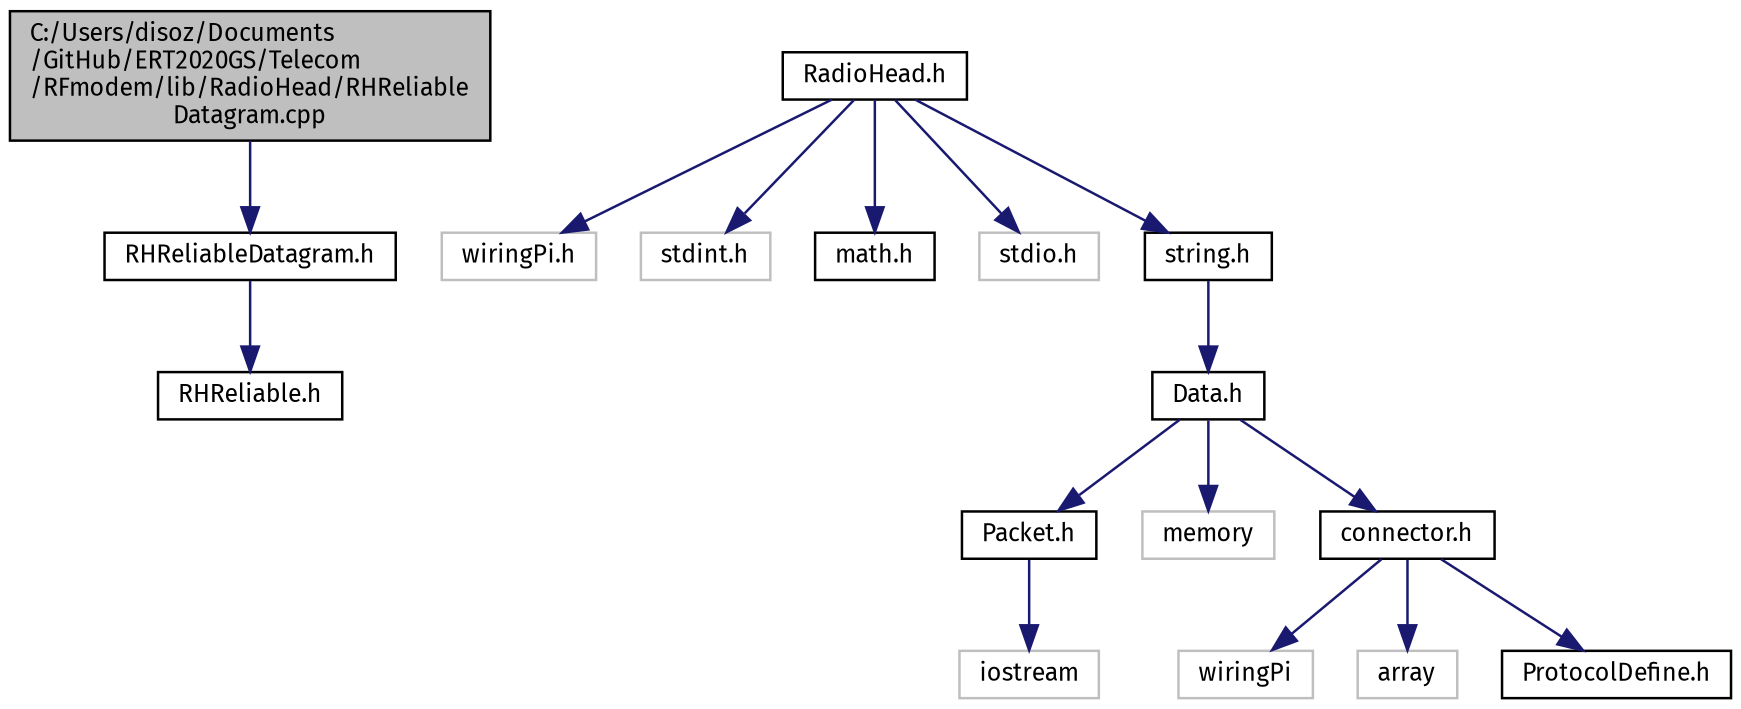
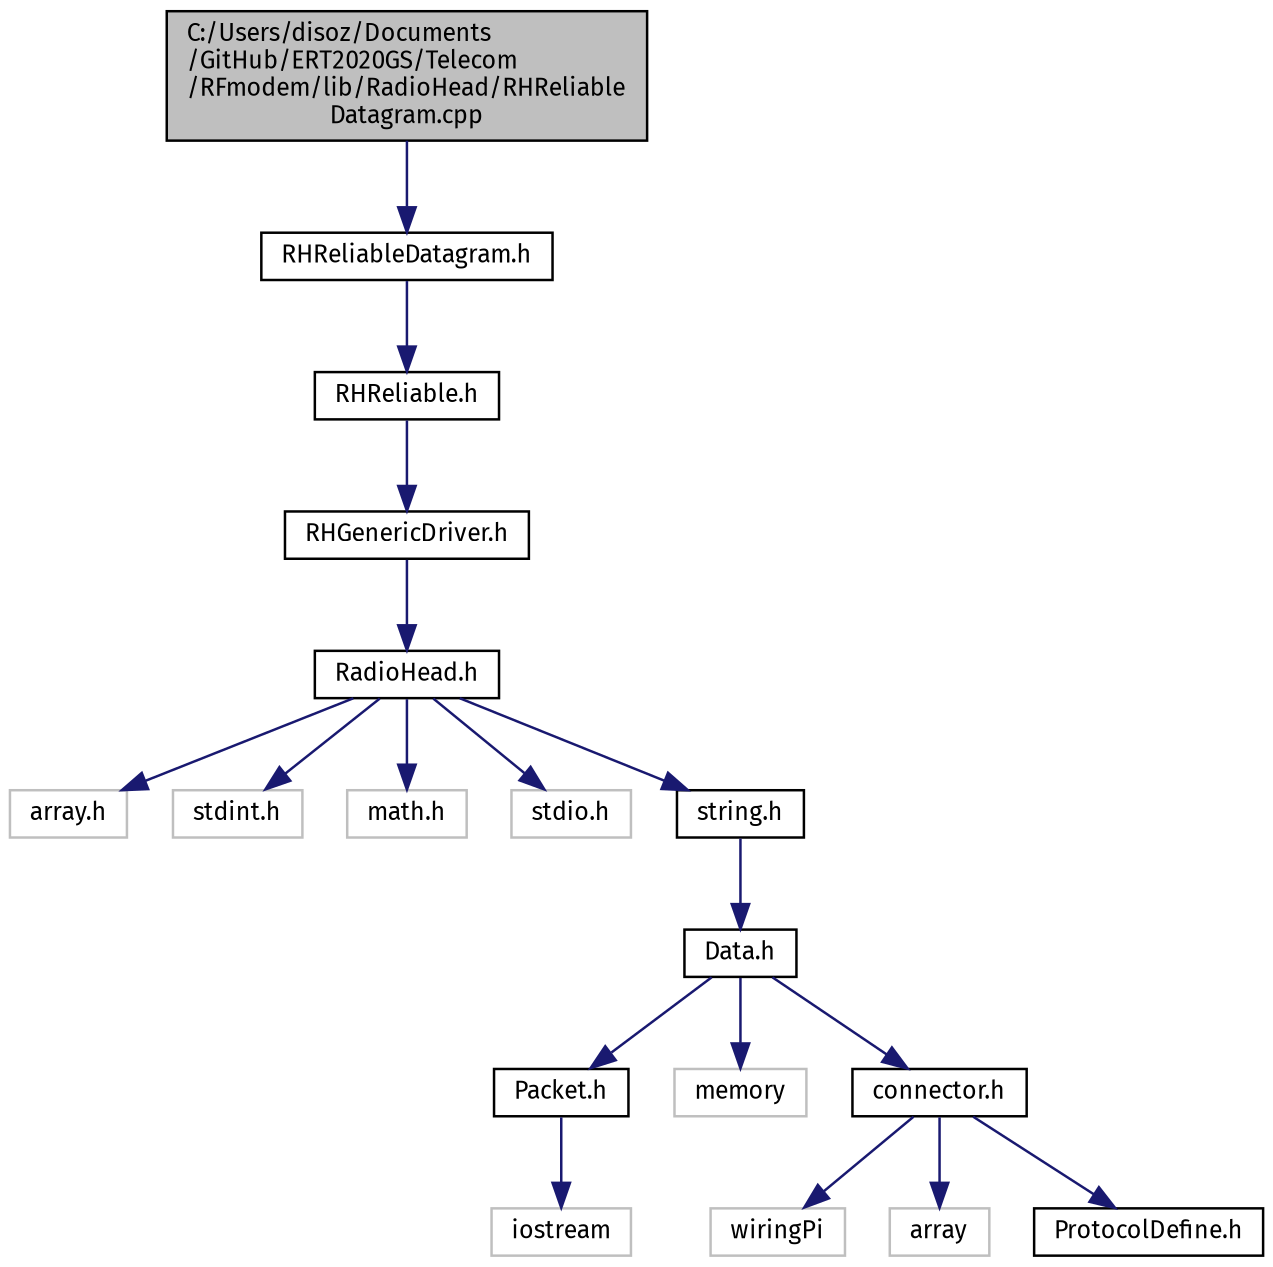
  digraph {
    fontname="Fira Sans"
    node [color=black fillcolor=white fontname="Fira Sans" fontsize=10 shape=record style=filled]
    edge [color=midnightblue fontname="Fira Sans" fontsize=10 labelfontname=Helvetica labelfontsize=10 style=solid]
    n1 [fillcolor=grey75 fontcolor=black height=0.2 label="C:/Users/disoz/Documents\l/GitHub/ERT2020GS/Telecom\l/RFmodem/lib/RadioHead/RHReliable\lDatagram.cpp" width=0.4]
    n2 [height=0.2 label="RHReliableDatagram.h" width=0.4]
    n3 [height=0.2 label="RHReliable.h" width=0.4]
+   n4 [height=0.2 label="RHGenericDriver.h" width=0.4]
    n5 [height=0.2 label="RadioHead.h" width=0.4]
-   n6 [color=grey75 height=0.2 label="wiringPi.h" width=0.4]
+   n6 [color=grey75 height=0.2 label="array.h" width=0.4]
    n7 [color=grey75 height=0.2 label="stdint.h" width=0.4]
-   n8 [height=0.2 label="math.h" width=0.4]
+   n8 [color=grey75 height=0.2 label="math.h" width=0.4]
    n9 [color=grey75 height=0.2 label="stdio.h" width=0.4]
    n10 [height=0.2 label="string.h" width=0.4]
    n11 [height=0.2 label="Data.h" width=0.4]
    n12 [height=0.2 label="Packet.h" width=0.4]
    n13 [color=grey75 height=0.2 label=memory width=0.4]
    n14 [height=0.2 label="connector.h" width=0.4]
    n15 [color=grey75 height=0.2 label=iostream width=0.4]
    n16 [color=grey75 height=0.2 label=wiringPi width=0.4]
    n17 [color=grey75 height=0.2 label=array width=0.4]
    n18 [height=0.2 label="ProtocolDefine.h" width=0.4]
    n1 -> n2
    n2 -> n3
+   n3 -> n4
+   n4 -> n5
    n5 -> n6
    n5 -> n7
    n5 -> n8
    n5 -> n9
    n5 -> n10
    n10 -> n11
    n11 -> n12
    n11 -> n13
    n11 -> n14
    n12 -> n15
    n14 -> n16
    n14 -> n17
    n14 -> n18
  }
